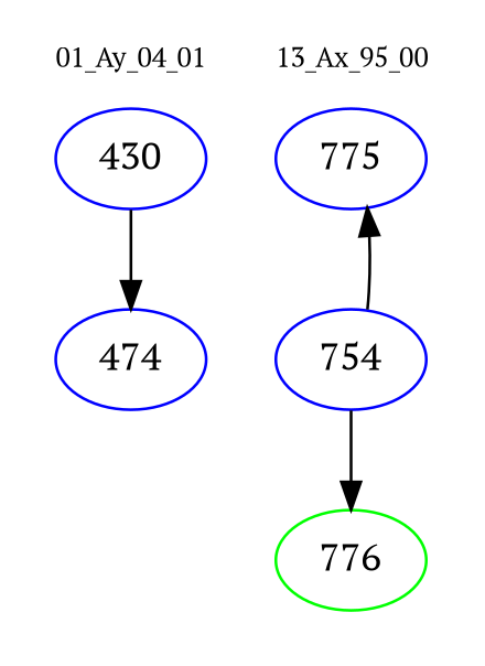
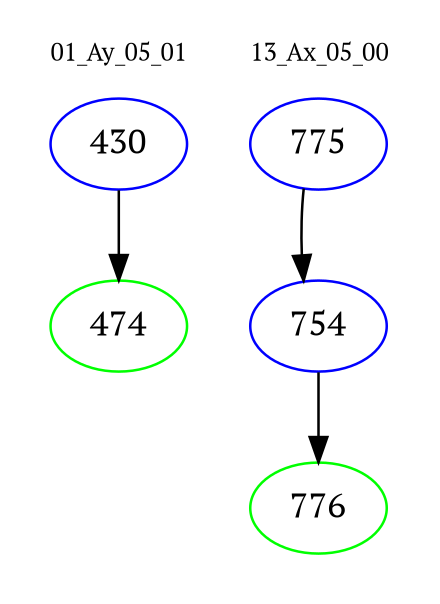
  digraph {
    fontname="PT Serif"
    node [color=blue fontname="PT Serif"]
    edge [color=black fontname="PT Serif"]
    n1 [label=430]
-   n2 [label=474]
+   n2 [color=green label=474]
    n3 [label=775]
    n4 [label=754]
    n5 [color=green label=776]
    subgraph cluster_1 {
      color=white
      fontsize=10
-     label="01_Ay_04_01"
+     label="01_Ay_05_01"
      n1
      n2
    }
    subgraph cluster_2 {
      color=white
      fontsize=10
-     label="13_Ax_95_00"
+     label="13_Ax_05_00"
      n3
      n4
      n5
    }
    n1 -> n2
-   n4 -> n3
+   n3 -> n4
    n4 -> n5
  }
